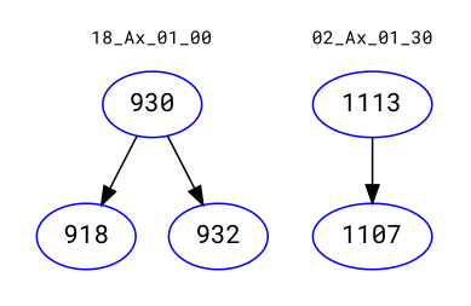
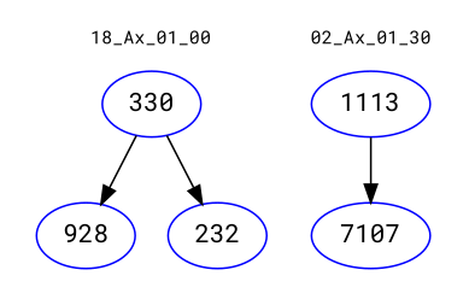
  digraph {
    fontname="Roboto Mono"
    node [color=blue fontname="Roboto Mono"]
    edge [color=black fontname="Roboto Mono"]
-   n1 [label=930]
-   n2 [label=918]
-   n3 [label=932]
+   n1 [label=330]
+   n2 [label=928]
+   n3 [label=232]
    n4 [label=1113]
-   n5 [label=1107]
+   n5 [label=7107]
    subgraph cluster_1 {
      color=white
      fontsize=10
      label="18_Ax_01_00"
      n1
      n2
      n3
    }
    subgraph cluster_2 {
      color=white
      fontsize=10
      label="02_Ax_01_30"
      n4
      n5
    }
    n1 -> n2
    n1 -> n3
    n4 -> n5
  }
